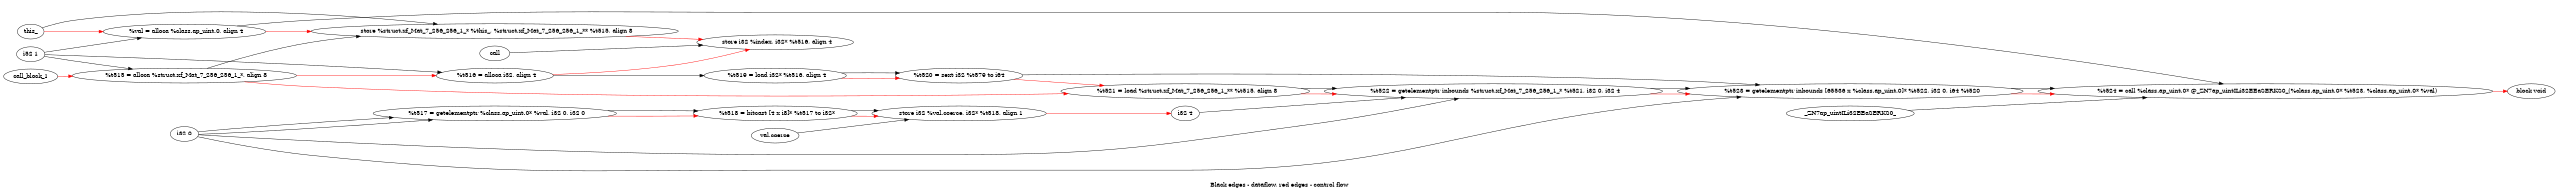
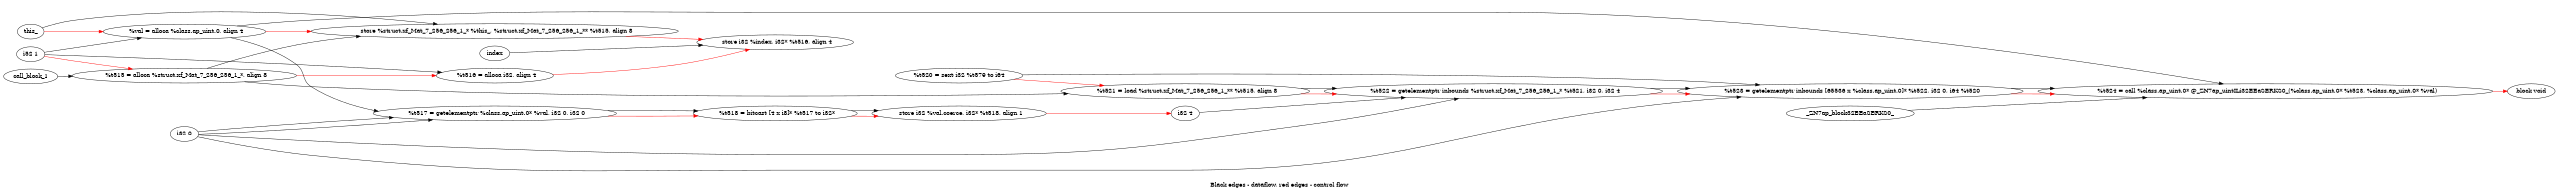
  digraph {
    compound=true
    label="Black edges - dataflow, red edges - control flow"
    rankdir=LR
    n1 [label="  %t515 = alloca %struct.xf_Mat_7_256_256_1_*, align 8"]
    n2 [label="  %t516 = alloca i32, align 4"]
    n3 [label="  store %struct.xf_Mat_7_256_256_1_* %this_, %struct.xf_Mat_7_256_256_1_** %t515, align 8"]
    n4 [label="  %t521 = load %struct.xf_Mat_7_256_256_1_** %t515, align 8"]
    n5 [label="  store i32 %index, i32* %t516, align 4"]
-   n6 [label="  %t519 = load i32* %t516, align 4"]
    n7 [label="  %t522 = getelementptr inbounds %struct.xf_Mat_7_256_256_1_* %t521, i32 0, i32 4"]
    n8 [label="  %val = alloca %class.ap_uint.0, align 4"]
    n9 [label="  %t517 = getelementptr %class.ap_uint.0* %val, i32 0, i32 0"]
    n10 [label="  %t524 = call %class.ap_uint.0* @_ZN7ap_uintILi32EEaSERKS0_(%class.ap_uint.0* %t523, %class.ap_uint.0* %val)"]
    n11 [label="%t520 = sext i32 %t579 to i64"]
    n12 [label="  %t518 = bitcast [4 x i8]* %t517 to i32*"]
    n13 [label="block void"]
    n14 [label="  store i32 %val.coerce, i32* %t518, align 1"]
    "i32 4"
    n16 [label="  %t523 = getelementptr inbounds [65536 x %class.ap_uint.0]* %t522, i32 0, i64 %t520"]
    n17 [label=call_block_1]
    n18 [label="i52 1"]
    this_
-   index [label=call]
+   index
    "i32 0"
-   "val.coerce"
-   _ZN7ap_uintILi32EEaSERKS0_
+   _ZN7ap_uintILi32EEaSERKS0_ [label=_ZN7ap_block32EEaSERKS0_]
    n1 -> n2 [color=red weight=2]
    n1 -> n3
-   n1 -> n4 [color=red]
+   n1 -> n4
    n2 -> n5 [color=red]
-   n2 -> n6
    n3 -> n5 [color=red weight=2]
    n4 -> n7 [color=red weight=2]
    n4 -> n7
-   n6 -> n11 [color=red weight=2]
-   n6 -> n11
    n7 -> n16 [color=red weight=2]
    n7 -> n16
    n8 -> n3 [color=red weight=2]
+   n8 -> n9
    n8 -> n10
    n9 -> n12 [color=red weight=2]
    n9 -> n12
    n10 -> n13 [color=red weight=2]
    n11 -> n4 [color=red weight=2]
    n11 -> n16
    n12 -> n14 [color=red weight=2]
    n12 -> n14
    n14 -> "i32 4" [color=red weight=2]
    "i32 4" -> n7
    n16 -> n10 [color=red weight=2]
    n16 -> n10
-   n17 -> n1 [color=red]
-   n18 -> n1
+   n17 -> n1 [color=black]
+   n18 -> n1 [color=red]
    n18 -> n2
    n18 -> n8
    this_ -> n3
    this_ -> n8 [color=red weight=2]
    index -> n5
    "i32 0" -> n7
    "i32 0" -> n9
    "i32 0" -> n9
    "i32 0" -> n16
-   "val.coerce" -> n14
    _ZN7ap_uintILi32EEaSERKS0_ -> n10
  }
